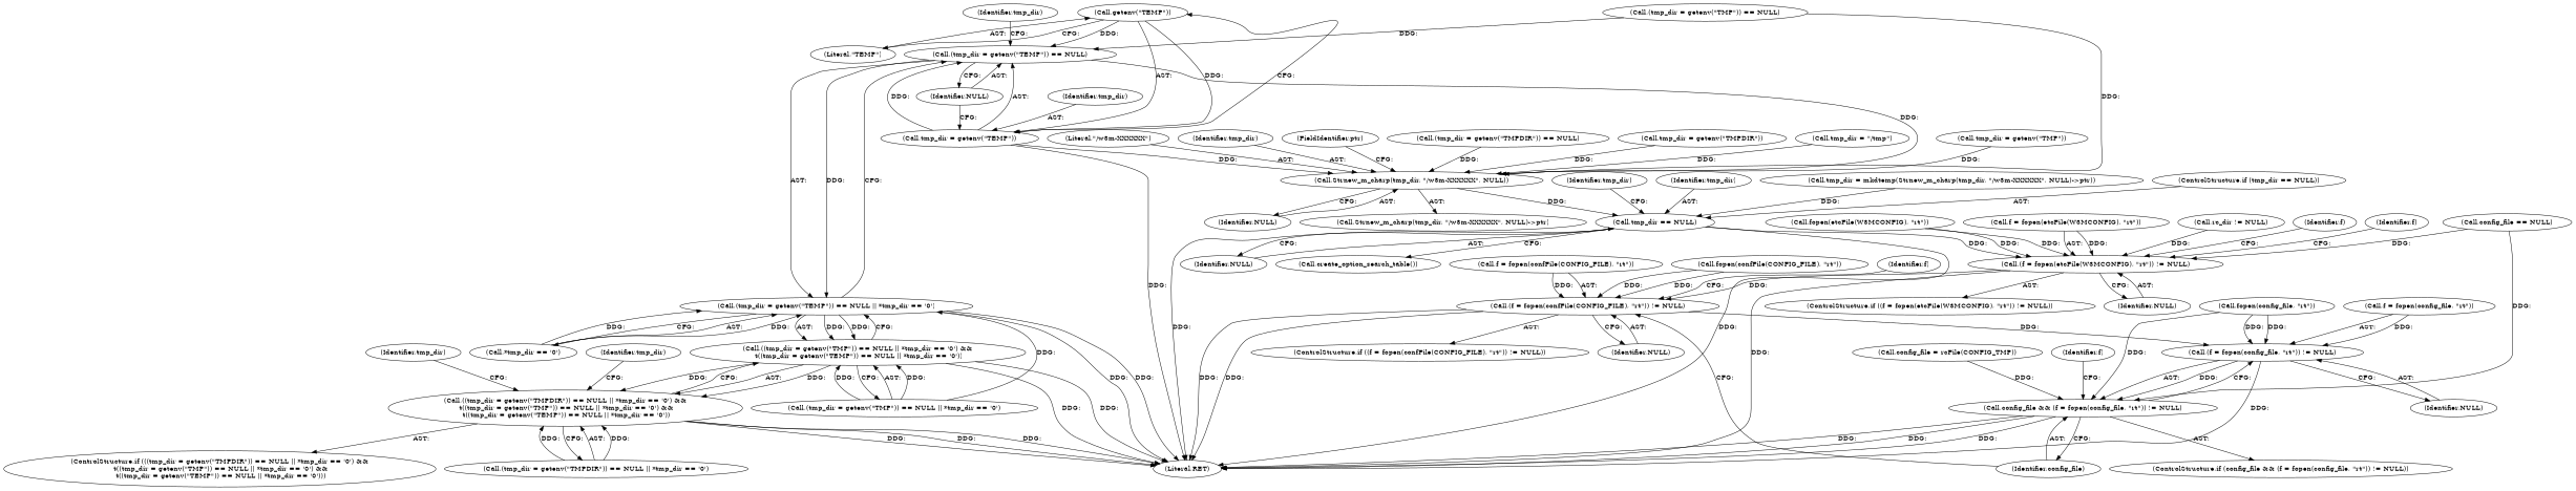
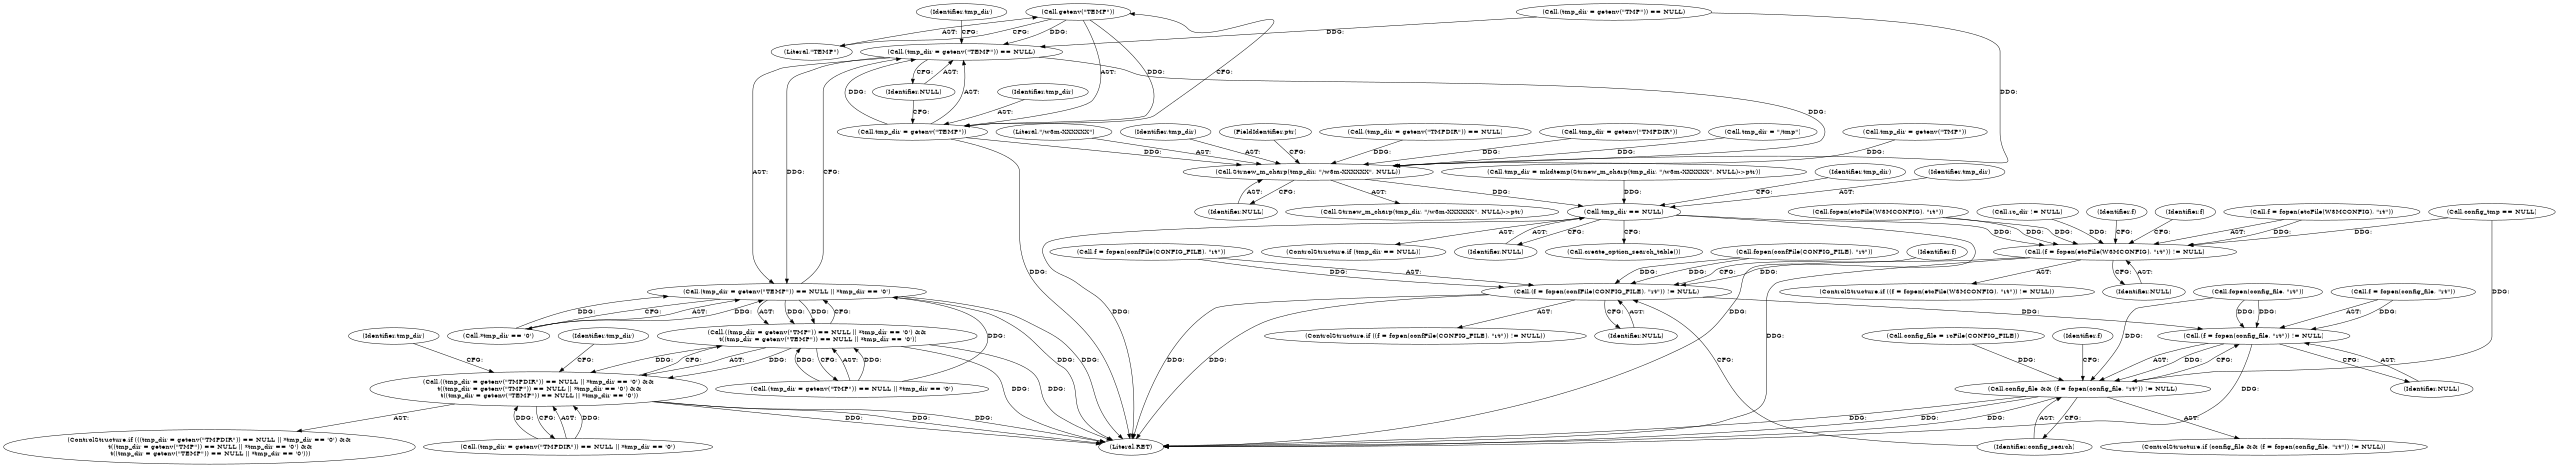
  digraph {
    n1 [label="(Call,getenv(\"TEMP\"))"]
    n2 [label="(Call,(tmp_dir = getenv(\"TEMP\")) == NULL)"]
    n3 [label="(Call,tmp_dir = getenv(\"TEMP\"))"]
    n4 [label="(Literal,\"TEMP\")"]
    n5 [label="(Call,(tmp_dir = getenv(\"TEMP\")) == NULL || *tmp_dir == '\0')"]
    n6 [label="(Call,Strnew_m_charp(tmp_dir, \"/w3m-XXXXXX\", NULL))"]
    n7 [label="(Identifier,NULL)"]
    n8 [label="(Literal,RET)"]
    n9 [label="(Call,((tmp_dir = getenv(\"TMP\")) == NULL || *tmp_dir == '\0') &&\n \t((tmp_dir = getenv(\"TEMP\")) == NULL || *tmp_dir == '\0'))"]
    n10 [label="(Call,*tmp_dir == '\0')"]
    n11 [label="(Call,tmp_dir == NULL)"]
    n12 [label="(Identifier,NULL)"]
    n13 [label="(Call,Strnew_m_charp(tmp_dir, \"/w3m-XXXXXX\", NULL)->ptr)"]
    n14 [label="(Call,((tmp_dir = getenv(\"TMPDIR\")) == NULL || *tmp_dir == '\0') &&\n \t((tmp_dir = getenv(\"TMP\")) == NULL || *tmp_dir == '\0') &&\n \t((tmp_dir = getenv(\"TEMP\")) == NULL || *tmp_dir == '\0'))"]
    n15 [label="(Call,(tmp_dir = getenv(\"TMP\")) == NULL || *tmp_dir == '\0')"]
    n16 [label="(ControlStructure,if (((tmp_dir = getenv(\"TMPDIR\")) == NULL || *tmp_dir == '\0') &&\n \t((tmp_dir = getenv(\"TMP\")) == NULL || *tmp_dir == '\0') &&\n \t((tmp_dir = getenv(\"TEMP\")) == NULL || *tmp_dir == '\0')))"]
    n17 [label="(Call,(tmp_dir = getenv(\"TMPDIR\")) == NULL || *tmp_dir == '\0')"]
    n18 [label="(Call,(f = fopen(etcFile(W3MCONFIG), \"rt\")) != NULL)"]
    n19 [label="(ControlStructure,if (tmp_dir == NULL))"]
    n20 [label="(Identifier,NULL)"]
    n21 [label="(Call,create_option_search_table())"]
    n22 [label="(Call,(f = fopen(confFile(CONFIG_FILE), \"rt\")) != NULL)"]
    n23 [label="(Identifier,NULL)"]
    n24 [label="(ControlStructure,if ((f = fopen(etcFile(W3MCONFIG), \"rt\")) != NULL))"]
    n25 [label="(Call,(f = fopen(config_file, \"rt\")) != NULL)"]
    n26 [label="(ControlStructure,if ((f = fopen(confFile(CONFIG_FILE), \"rt\")) != NULL))"]
    n27 [label="(Identifier,NULL)"]
    n28 [label="(Call,config_file && (f = fopen(config_file, \"rt\")) != NULL)"]
    n29 [label="(Identifier,NULL)"]
-   n30 [label="(Identifier,config_file)"]
+   n30 [label="(Identifier,config_search)"]
    n31 [label="(ControlStructure,if (config_file && (f = fopen(config_file, \"rt\")) != NULL))"]
    n32 [label="(Call,tmp_dir = getenv(\"TMP\"))"]
    n33 [label="(Call,fopen(etcFile(W3MCONFIG), \"rt\"))"]
    n34 [label="(Call,rc_dir != NULL)"]
    n35 [label="(Identifier,tmp_dir)"]
    n36 [label="(Call,f = fopen(config_file, \"rt\"))"]
    n37 [label="(Identifier,f)"]
    n38 [label="(Identifier,tmp_dir)"]
    n39 [label="(Call,(tmp_dir = getenv(\"TMP\")) == NULL)"]
-   n40 [label="(Call,config_file = rcFile(CONFIG_TMP))"]
+   n40 [label="(Call,config_file = rcFile(CONFIG_FILE))"]
    n41 [label="(Identifier,tmp_dir)"]
    n42 [label="(Literal,\"/w3m-XXXXXX\")"]
-   n43 [label="(Call,config_file == NULL)"]
+   n43 [label="(Call,config_tmp == NULL)"]
    n44 [label="(Identifier,f)"]
    n45 [label="(Identifier,tmp_dir)"]
    n46 [label="(FieldIdentifier,ptr)"]
    n47 [label="(Call,f = fopen(confFile(CONFIG_FILE), \"rt\"))"]
    n48 [label="(Call,fopen(confFile(CONFIG_FILE), \"rt\"))"]
    n49 [label="(Identifier,f)"]
    n50 [label="(Call,(tmp_dir = getenv(\"TMPDIR\")) == NULL)"]
    n51 [label="(Call,tmp_dir = getenv(\"TMPDIR\"))"]
    n52 [label="(Identifier,tmp_dir)"]
    n53 [label="(Identifier,f)"]
    n54 [label="(Call,tmp_dir = mkdtemp(Strnew_m_charp(tmp_dir, \"/w3m-XXXXXX\", NULL)->ptr))"]
    n55 [label="(Call,f = fopen(etcFile(W3MCONFIG), \"rt\"))"]
    n56 [label="(Call,tmp_dir = \"/tmp\")"]
    n57 [label="(Identifier,tmp_dir)"]
    n58 [label="(Identifier,tmp_dir)"]
    n59 [label="(Call,fopen(config_file, \"rt\"))"]
    n1 -> n2 [label="DDG: "]
    n1 -> n3 [label="AST: "]
    n1 -> n3 [label="DDG: "]
    n1 -> n4 [label="CFG: "]
    n2 -> n5 [label="AST: "]
    n2 -> n5 [label="DDG: "]
    n2 -> n6 [label="DDG: "]
    n2 -> n7 [label="CFG: "]
    n3 -> n1 [label="CFG: "]
    n3 -> n2 [label="AST: "]
    n3 -> n2 [label="DDG: "]
    n3 -> n6 [label="DDG: "]
    n3 -> n8 [label="DDG: "]
    n4 -> n1 [label="AST: "]
    n5 -> n2 [label="CFG: "]
    n5 -> n8 [label="DDG: "]
    n5 -> n8 [label="DDG: "]
    n5 -> n9 [label="AST: "]
    n5 -> n9 [label="DDG: "]
    n5 -> n9 [label="DDG: "]
    n5 -> n10 [label="CFG: "]
    n6 -> n11 [label="DDG: "]
    n6 -> n12 [label="CFG: "]
    n6 -> n13 [label="AST: "]
    n7 -> n2 [label="AST: "]
    n7 -> n3 [label="CFG: "]
    n9 -> n5 [label="CFG: "]
    n9 -> n8 [label="DDG: "]
    n9 -> n8 [label="DDG: "]
    n9 -> n14 [label="AST: "]
    n9 -> n14 [label="DDG: "]
    n9 -> n14 [label="DDG: "]
    n9 -> n15 [label="CFG: "]
    n10 -> n5 [label="AST: "]
    n10 -> n5 [label="DDG: "]
    n10 -> n5 [label="DDG: "]
    n11 -> n8 [label="DDG: "]
    n11 -> n8 [label="DDG: "]
    n11 -> n18 [label="DDG: "]
-   n19 -> n11 [label="AST: "]
+   n11 -> n19 [label="AST: "]
    n11 -> n20 [label="CFG: "]
    n11 -> n21 [label="CFG: "]
    n12 -> n6 [label="AST: "]
    n14 -> n8 [label="DDG: "]
    n14 -> n8 [label="DDG: "]
    n14 -> n8 [label="DDG: "]
    n14 -> n9 [label="CFG: "]
    n14 -> n16 [label="AST: "]
    n14 -> n17 [label="CFG: "]
    n15 -> n5 [label="DDG: "]
    n15 -> n9 [label="AST: "]
    n15 -> n9 [label="DDG: "]
    n15 -> n9 [label="DDG: "]
    n17 -> n14 [label="AST: "]
    n17 -> n14 [label="DDG: "]
    n17 -> n14 [label="DDG: "]
    n18 -> n8 [label="DDG: "]
    n18 -> n22 [label="DDG: "]
    n18 -> n23 [label="CFG: "]
    n18 -> n24 [label="AST: "]
    n20 -> n11 [label="AST: "]
    n22 -> n8 [label="DDG: "]
    n22 -> n8 [label="DDG: "]
    n22 -> n25 [label="DDG: "]
    n22 -> n26 [label="AST: "]
    n22 -> n27 [label="CFG: "]
    n23 -> n18 [label="AST: "]
    n25 -> n8 [label="DDG: "]
    n25 -> n28 [label="AST: "]
    n25 -> n28 [label="DDG: "]
    n25 -> n29 [label="CFG: "]
    n27 -> n22 [label="AST: "]
    n28 -> n8 [label="DDG: "]
    n28 -> n8 [label="DDG: "]
    n28 -> n8 [label="DDG: "]
    n28 -> n25 [label="CFG: "]
    n28 -> n30 [label="CFG: "]
    n28 -> n31 [label="AST: "]
    n29 -> n25 [label="AST: "]
    n30 -> n22 [label="CFG: "]
    n30 -> n28 [label="AST: "]
    n32 -> n6 [label="DDG: "]
    n33 -> n18 [label="DDG: "]
    n33 -> n18 [label="DDG: "]
    n34 -> n18 [label="DDG: "]
    n35 -> n14 [label="CFG: "]
    n36 -> n25 [label="AST: "]
    n36 -> n25 [label="DDG: "]
    n37 -> n18 [label="CFG: "]
    n38 -> n11 [label="CFG: "]
    n39 -> n2 [label="DDG: "]
    n39 -> n6 [label="DDG: "]
    n40 -> n28 [label="DDG: "]
    n41 -> n2 [label="CFG: "]
    n42 -> n6 [label="AST: "]
    n43 -> n18 [label="DDG: "]
    n43 -> n28 [label="DDG: "]
    n44 -> n18 [label="CFG: "]
    n45 -> n6 [label="AST: "]
    n46 -> n6 [label="CFG: "]
    n47 -> n22 [label="AST: "]
    n47 -> n22 [label="DDG: "]
    n48 -> n22 [label="DDG: "]
    n48 -> n22 [label="DDG: "]
    n49 -> n22 [label="CFG: "]
    n50 -> n6 [label="DDG: "]
    n51 -> n6 [label="DDG: "]
    n52 -> n11 [label="AST: "]
    n53 -> n28 [label="CFG: "]
    n54 -> n11 [label="DDG: "]
    n55 -> n18 [label="AST: "]
    n55 -> n18 [label="DDG: "]
    n56 -> n6 [label="DDG: "]
    n57 -> n14 [label="CFG: "]
    n58 -> n3 [label="AST: "]
    n59 -> n25 [label="DDG: "]
    n59 -> n25 [label="DDG: "]
    n59 -> n28 [label="DDG: "]
  }
